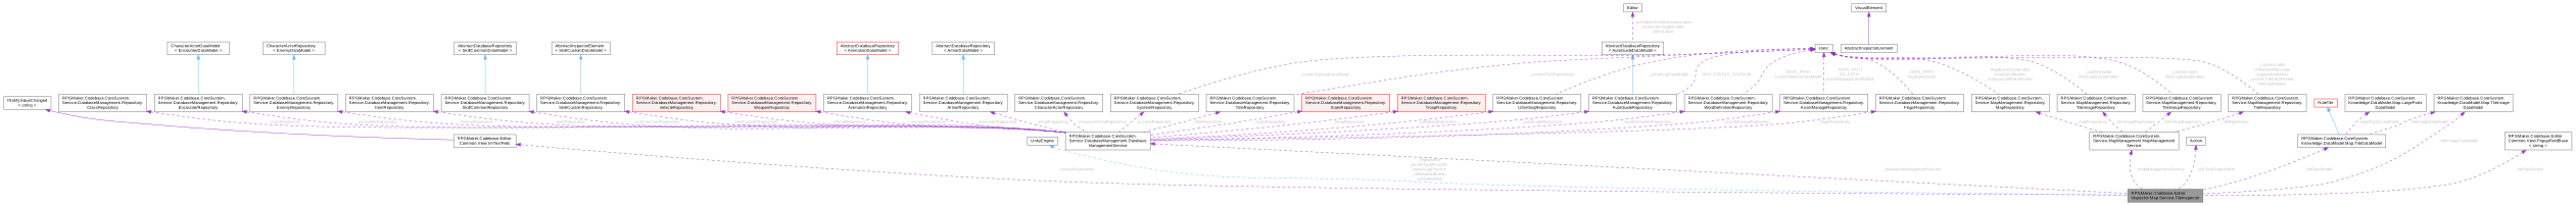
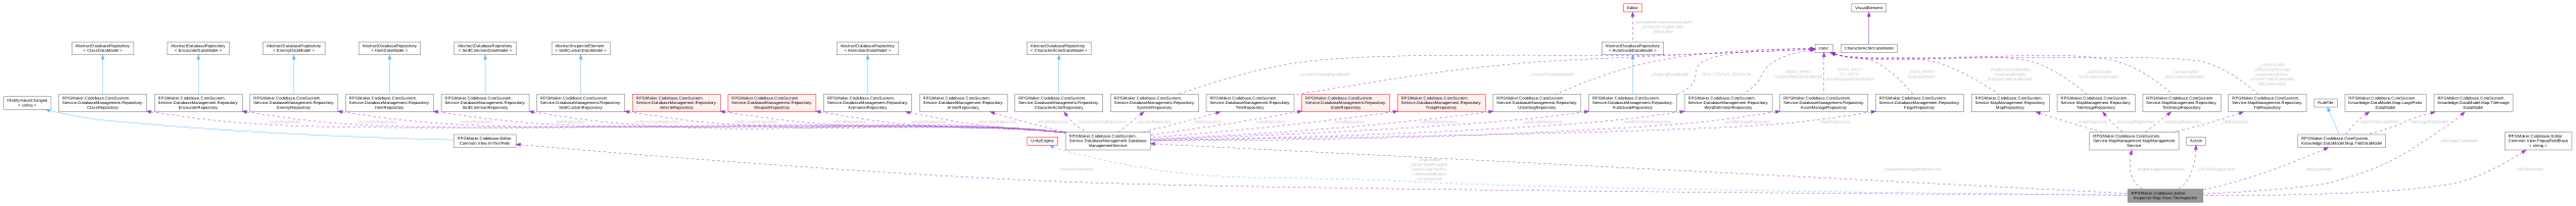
  digraph {
    fontname="Liberation Sans"
    rankdir=TB
    node [color=gray40 fillcolor=white fontname="Liberation Sans" fontsize=10 shape=box style=filled]
    edge [color=darkorchid3 dir=back fontname="Liberation Sans" fontsize=10 labelfontname=Helvetica labelfontsize=10 style=dashed fontcolor=grey]
-   n1 [fillcolor=grey60 fontcolor=black height=0.2 label="RPGMaker.Codebase.Editor.\lInspector.Map.Service.TileInspector" width=0.4]
-   n2 [height=0.2 label=AbstractInspectorElement width=0.4]
+   n1 [fillcolor=grey60 fontcolor=black height=0.2 label="RPGMaker.Codebase.Editor.\lInspector.Map.View.TileInspector" width=0.4]
+   n2 [height=0.2 label=CharacterActorDataModel width=0.4]
    n3 [height=0.2 label=VisualElement width=0.4]
    n4 [height=0.2 label="RPGMaker.Codebase.Editor.\lCommon.View.ImTextField" width=0.4]
-   n5 [height=0.2 label=Editor width=0.4]
+   n5 [color=red height=0.2 label=Editor width=0.4]
    n6 [height=0.2 label="AbstractDatabaseRepository\l\< AutoGuideDataModel \>" width=0.4]
-   n7 [height=0.2 label=UnityEngine width=0.4]
+   n7 [color=red height=0.2 label=UnityEngine width=0.4]
    n8 [height=0.2 label="RPGMaker.Codebase.CoreSystem.\lService.DatabaseManagement.Database\lManagementService" width=0.4]
    n9 [height=0.2 label="RPGMaker.Codebase.CoreSystem.\lService.DatabaseManagement.Repository.\lAnimationRepository" width=0.4]
-   n10 [color=red height=0.2 label="AbstractDatabaseRepository\l\< AnimationDataModel \>" width=0.4]
+   n10 [height=0.2 label="AbstractDatabaseRepository\l\< AnimationDataModel \>" width=0.4]
    n11 [height=0.2 label="RPGMaker.Codebase.CoreSystem.\lService.DatabaseManagement.Repository.\lArmorRepository" width=0.4]
-   n12 [height=0.2 label="AbstractDatabaseRepository\l\< ArmorDataModel \>" width=0.4]
    n13 [height=0.2 label="RPGMaker.Codebase.CoreSystem.\lService.DatabaseManagement.Repository.\lAssetManageRepository" width=0.4]
    n14 [height=0.2 label=static width=0.4]
    n15 [height=0.2 label="RPGMaker.Codebase.CoreSystem.\lService.DatabaseManagement.Repository.\lAutoGuideRepository" width=0.4]
    n16 [height=0.2 label="RPGMaker.Codebase.CoreSystem.\lService.DatabaseManagement.Repository.\lFlagsRepository" width=0.4]
    n17 [height=0.2 label="RPGMaker.Codebase.CoreSystem.\lService.DatabaseManagement.Repository.\lSystemRepository" width=0.4]
    n18 [height=0.2 label="RPGMaker.Codebase.CoreSystem.\lService.DatabaseManagement.Repository.\lTitleRepository" width=0.4]
    n19 [height=0.2 label="RPGMaker.Codebase.CoreSystem.\lService.DatabaseManagement.Repository.\lUiSettingRepository" width=0.4]
    n20 [height=0.2 label="RPGMaker.Codebase.CoreSystem.\lService.DatabaseManagement.Repository.\lWordDefinitionRepository" width=0.4]
    n21 [height=0.2 label="RPGMaker.Codebase.CoreSystem.\lService.MapManagement.Repository.\lMapRepository" width=0.4]
    n22 [height=0.2 label="RPGMaker.Codebase.CoreSystem.\lService.MapManagement.Repository.\lTileRepository" width=0.4]
    n23 [height=0.2 label="RPGMaker.Codebase.CoreSystem.\lService.MapManagement.Repository.\lTileGroupRepository" width=0.4]
    n24 [height=0.2 label="RPGMaker.Codebase.CoreSystem.\lService.MapManagement.Repository.\lTileImageRepository" width=0.4]
    n25 [height=0.2 label="RPGMaker.Codebase.CoreSystem.\lService.MapManagement.MapManagement\lService" width=0.4]
    n26 [height=0.2 label="RPGMaker.Codebase.CoreSystem.\lService.DatabaseManagement.Repository.\lCharacterActorRepository" width=0.4]
+   n27 [height=0.2 label="AbstractDatabaseRepository\l\< CharacterActorDataModel \>" width=0.4]
    n28 [height=0.2 label="RPGMaker.Codebase.CoreSystem.\lService.DatabaseManagement.Repository.\lClassRepository" width=0.4]
+   n29 [height=0.2 label="AbstractDatabaseRepository\l\< ClassDataModel \>" width=0.4]
    n30 [height=0.2 label="RPGMaker.Codebase.CoreSystem.\lService.DatabaseManagement.Repository.\lEncounterRepository" width=0.4]
-   n31 [height=0.2 label="CharacterActorDataModel\l\< EncounterDataModel \>" width=0.4]
+   n31 [height=0.2 label="AbstractDatabaseRepository\l\< EncounterDataModel \>" width=0.4]
    n32 [height=0.2 label="RPGMaker.Codebase.CoreSystem.\lService.DatabaseManagement.Repository.\lEnemyRepository" width=0.4]
-   n33 [height=0.2 label="CharacterActorRepository\l\< EnemyDataModel \>" width=0.4]
+   n33 [height=0.2 label="AbstractDatabaseRepository\l\< EnemyDataModel \>" width=0.4]
    n34 [height=0.2 label="RPGMaker.Codebase.CoreSystem.\lService.DatabaseManagement.Repository.\lItemRepository" width=0.4]
+   n35 [height=0.2 label="AbstractDatabaseRepository\l\< ItemDataModel \>" width=0.4]
    n36 [height=0.2 label="RPGMaker.Codebase.CoreSystem.\lService.DatabaseManagement.Repository.\lSkillCommonRepository" width=0.4]
    n37 [height=0.2 label="AbstractDatabaseRepository\l\< SkillCommonDataModel \>" width=0.4]
    n38 [height=0.2 label="RPGMaker.Codebase.CoreSystem.\lService.DatabaseManagement.Repository.\lSkillCustomRepository" width=0.4]
    n39 [height=0.2 label="AbstractInspectorElement\l\< SkillCustomDataModel \>" width=0.4]
    n40 [color=red fillcolor="#FFF0F0" height=0.2 label="RPGMaker.Codebase.CoreSystem.\lService.DatabaseManagement.Repository.\lStateRepository" width=0.4]
    n41 [color=red fillcolor="#FFF0F0" height=0.2 label="RPGMaker.Codebase.CoreSystem.\lService.DatabaseManagement.Repository.\lTroopRepository" width=0.4]
    n42 [color=red fillcolor="#FFF0F0" height=0.2 label="RPGMaker.Codebase.CoreSystem.\lService.DatabaseManagement.Repository.\lVehicleRepository" width=0.4]
    n43 [color=red fillcolor="#FFF0F0" height=0.2 label="RPGMaker.Codebase.CoreSystem.\lService.DatabaseManagement.Repository.\lWeaponRepository" width=0.4]
    n44 [height=0.2 label=Action width=0.4]
    n45 [height=0.2 label="RPGMaker.Codebase.CoreSystem.\lKnowledge.DataModel.Map.TileDataModel" width=0.4]
-   n46 [color=red height=0.2 label=RuleTile width=0.4]
+   n46 [height=0.2 label=RuleTile width=0.4]
    n47 [height=0.2 label="RPGMaker.Codebase.CoreSystem.\lKnowledge.DataModel.Map.LargeParts\lDataModel" width=0.4]
    n48 [height=0.2 label="RPGMaker.Codebase.CoreSystem.\lKnowledge.DataModel.Map.TileImage\lDataModel" width=0.4]
    n49 [height=0.2 label="INotifyValueChanged\l\< string \>" width=0.4]
    n50 [height=0.2 label="RPGMaker.Codebase.Editor.\lCommon.View.PopupFieldBase\l\< string \>" width=0.4]
    n3 -> n2 [style=solid fontcolor=""]
    n4 -> n1 [label=" _enemyRepository"]
    n5 -> n6 [label=" _animationFrameAmountLabel\n_animationToggleLabel\n_tileIdLabel"]
    n6 -> n15 [color=steelblue1 style=solid fontcolor=""]
    n7 -> n1 [color=steelblue1 label=" _registerBtn\n_terrainTagMinusBtn\n_terrainTagPlusBtn\n_vehicleAddButton\n_vehicleDelete"]
    n8 -> n1 [label=" _databaseManagementService"]
    n9 -> n8 [label=" _animationRepository"]
    n10 -> n9 [color=steelblue1 style=solid fontcolor=""]
    n11 -> n8 [label=" _armorRepository"]
-   n12 -> n11 [color=steelblue1 style=solid fontcolor=""]
    n13 -> n8 [label=" _assetManageRepository"]
    n14 -> n13 [label=" JSON_PATH\nSO_PATH\n_assetManageDataModels"]
    n14 -> n15 [label=" MIN_STATUS_DIVISION"]
    n14 -> n16 [label=" JSON_PATH\n_flagDataModel"]
    n14 -> n17 [label=" _systemSettingDataModel"]
    n14 -> n18 [label=" _runtimeTitleDataModel"]
    n14 -> n19 [label=" _uiSettingDataModel"]
    n14 -> n20 [label=" JSON_PATH\n_wordDefinitionDataModel"]
    n14 -> n21 [label=" _mapBaseDataModels\n_mapDataModels\n_mapSampleDataModels"]
    n14 -> n22 [label=" _cacheUsable\n_isWarningMessage\n_separeteAddress\n_systemTileDataModels\n_tileDataModels"]
    n14 -> n23 [label=" _cacheUsable\n_tileGroupDataModels"]
    n14 -> n24 [label=" _cacheUsable\n_tileImageDataModels"]
    n15 -> n8 [label=" _autoGuideRepository"]
    n16 -> n8 [label=" _flagsRepository"]
    n17 -> n8 [label=" _systemRepository"]
    n18 -> n8 [label=" _titleRepository"]
    n19 -> n8 [label=" _uiSettingRepository"]
    n20 -> n8 [label=" _wordDefinitionRepository"]
    n21 -> n25 [label=" _mapRepository"]
    n22 -> n25 [label=" _tileRepository"]
    n23 -> n25 [label=" _tileGroupRepository"]
    n24 -> n25 [label=" _tileImageRepository"]
    n25 -> n1 [label=" _mapManagementService"]
    n26 -> n8 [label=" _characterActorRepository"]
+   n27 -> n26 [color=steelblue1 style=solid fontcolor=""]
    n28 -> n8 [label=" _classRepository"]
+   n29 -> n28 [color=steelblue1 style=solid fontcolor=""]
    n30 -> n8 [label=" _encounterRepository"]
    n31 -> n30 [color=steelblue1 style=solid fontcolor=""]
    n32 -> n8 [label=" _enemyRepository"]
    n33 -> n32 [color=steelblue1 style=solid fontcolor=""]
    n34 -> n8 [label=" _itemRepository"]
+   n35 -> n34 [color=steelblue1 style=solid fontcolor=""]
    n36 -> n8 [label=" _skillCommonRepository"]
    n37 -> n36 [color=steelblue1 style=solid fontcolor=""]
    n38 -> n8 [label=" _skillCustomRepository"]
    n39 -> n38 [color=steelblue1 style=solid fontcolor=""]
    n40 -> n8 [label=" _stateRepository"]
    n41 -> n8 [label=" _troopRepository"]
    n42 -> n8 [label=" _vehicleRepository"]
    n43 -> n8 [label=" _weaponRepository"]
    n44 -> n1 [label=" _onClickRegisterBtn"]
    n45 -> n1 [label=" _tileDataModel"]
    n46 -> n45 [color=steelblue1 style=solid fontcolor=""]
    n47 -> n45 [label=" largePartsDataModel"]
    n48 -> n1 [label=" _tileImageDataModel"]
    n48 -> n45 [label=" tileImageDataModel"]
-   n49 -> n4 [style=solid fontcolor=""]
+   n49 -> n4 [color=steelblue1 style=solid fontcolor=""]
    n50 -> n1 [label=" _tileTypeSelect"]
  }
